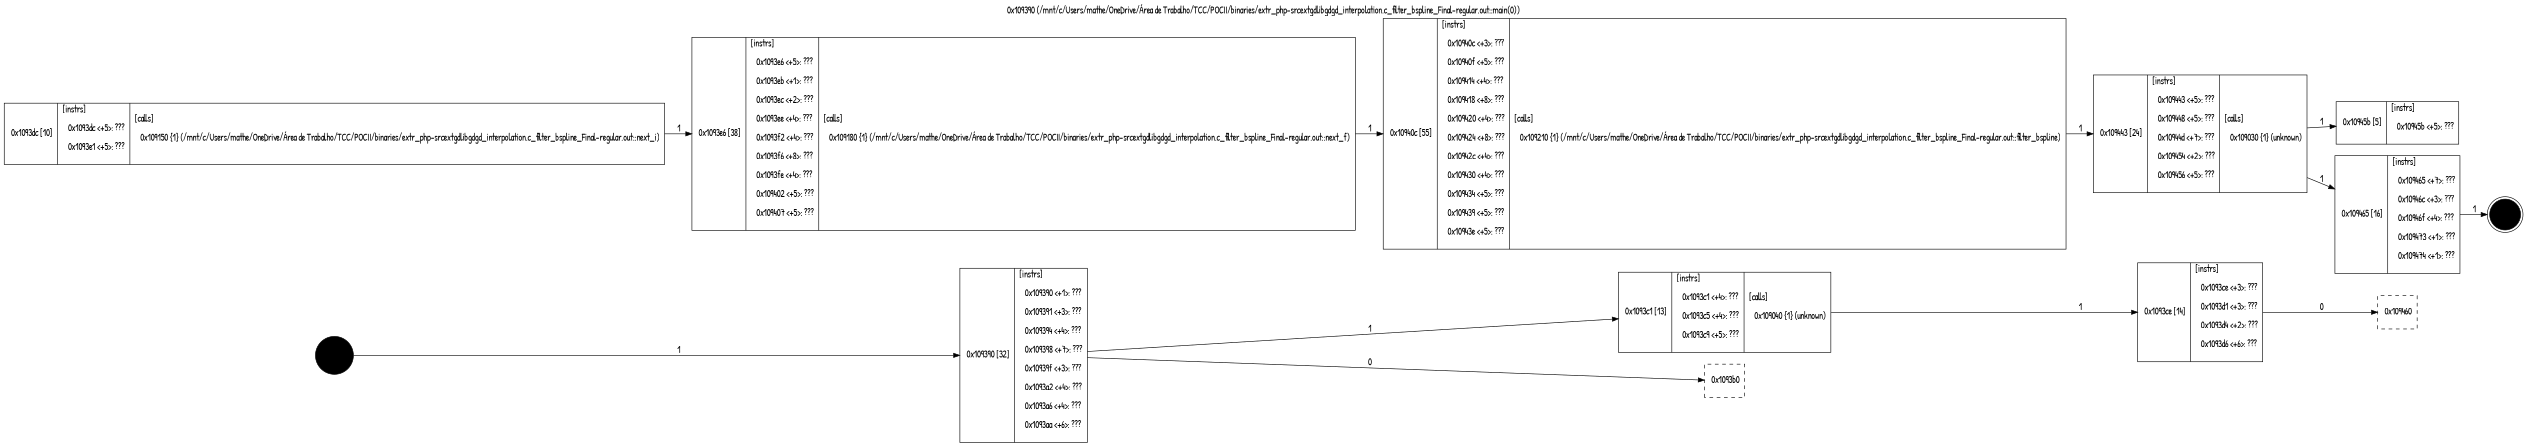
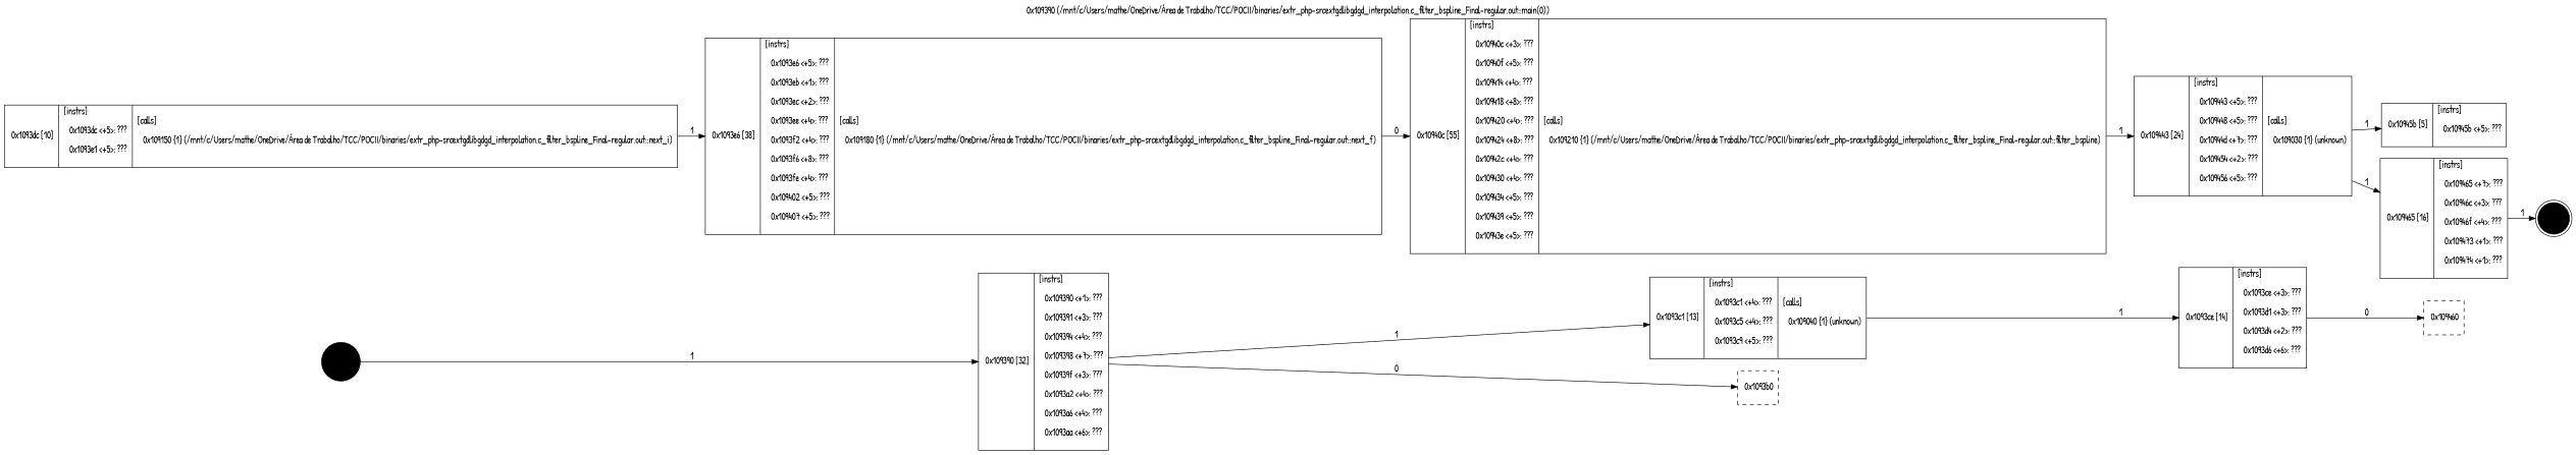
  digraph {
    fontname="Patrick Hand"
    label="0x109390 (/mnt/c/Users/mathe/OneDrive/Área de Trabalho/TCC/POCII/binaries/extr_php-srcextgdlibgdgd_interpolation.c_filter_bspline_Final-regular.out::main(0))"
    labelloc=t
    rankdir=LR
    node [fontname="Patrick Hand" shape=record]
    edge [fontname="Patrick Hand"]
    Entry [fillcolor=black height=0.3 shape=circle style=filled width=0.3]
    n2 [label="{\n     0x109390 [32]\l\n     | [instrs]\l\n     &nbsp;&nbsp;0x109390 \<+1\>: ???\l\n     &nbsp;&nbsp;0x109391 \<+3\>: ???\l\n     &nbsp;&nbsp;0x109394 \<+4\>: ???\l\n     &nbsp;&nbsp;0x109398 \<+7\>: ???\l\n     &nbsp;&nbsp;0x10939f \<+3\>: ???\l\n     &nbsp;&nbsp;0x1093a2 \<+4\>: ???\l\n     &nbsp;&nbsp;0x1093a6 \<+4\>: ???\l\n     &nbsp;&nbsp;0x1093aa \<+6\>: ???\l\n  }"]
    n3 [label="{\n     0x1093c1 [13]\l\n     | [instrs]\l\n     &nbsp;&nbsp;0x1093c1 \<+4\>: ???\l\n     &nbsp;&nbsp;0x1093c5 \<+4\>: ???\l\n     &nbsp;&nbsp;0x1093c9 \<+5\>: ???\l\n     | [calls]\l\n     &nbsp;&nbsp;0x109040 \{1\} (unknown)\l\n  }"]
    n4 [label="{\n     0x1093b0\l\n  }" style=dashed]
    n5 [label="{\n     0x1093ce [14]\l\n     | [instrs]\l\n     &nbsp;&nbsp;0x1093ce \<+3\>: ???\l\n     &nbsp;&nbsp;0x1093d1 \<+3\>: ???\l\n     &nbsp;&nbsp;0x1093d4 \<+2\>: ???\l\n     &nbsp;&nbsp;0x1093d6 \<+6\>: ???\l\n  }"]
    n6 [label="{\n     0x109460\l\n  }" style=dashed]
    n7 [label="{\n     0x1093dc [10]\l\n     | [instrs]\l\n     &nbsp;&nbsp;0x1093dc \<+5\>: ???\l\n     &nbsp;&nbsp;0x1093e1 \<+5\>: ???\l\n     | [calls]\l\n     &nbsp;&nbsp;0x109150 \{1\} (/mnt/c/Users/mathe/OneDrive/Área de Trabalho/TCC/POCII/binaries/extr_php-srcextgdlibgdgd_interpolation.c_filter_bspline_Final-regular.out::next_i)\l\n  }"]
    n8 [label="{\n     0x1093e6 [38]\l\n     | [instrs]\l\n     &nbsp;&nbsp;0x1093e6 \<+5\>: ???\l\n     &nbsp;&nbsp;0x1093eb \<+1\>: ???\l\n     &nbsp;&nbsp;0x1093ec \<+2\>: ???\l\n     &nbsp;&nbsp;0x1093ee \<+4\>: ???\l\n     &nbsp;&nbsp;0x1093f2 \<+4\>: ???\l\n     &nbsp;&nbsp;0x1093f6 \<+8\>: ???\l\n     &nbsp;&nbsp;0x1093fe \<+4\>: ???\l\n     &nbsp;&nbsp;0x109402 \<+5\>: ???\l\n     &nbsp;&nbsp;0x109407 \<+5\>: ???\l\n     | [calls]\l\n     &nbsp;&nbsp;0x109180 \{1\} (/mnt/c/Users/mathe/OneDrive/Área de Trabalho/TCC/POCII/binaries/extr_php-srcextgdlibgdgd_interpolation.c_filter_bspline_Final-regular.out::next_f)\l\n  }"]
    n9 [label="{\n     0x10940c [55]\l\n     | [instrs]\l\n     &nbsp;&nbsp;0x10940c \<+3\>: ???\l\n     &nbsp;&nbsp;0x10940f \<+5\>: ???\l\n     &nbsp;&nbsp;0x109414 \<+4\>: ???\l\n     &nbsp;&nbsp;0x109418 \<+8\>: ???\l\n     &nbsp;&nbsp;0x109420 \<+4\>: ???\l\n     &nbsp;&nbsp;0x109424 \<+8\>: ???\l\n     &nbsp;&nbsp;0x10942c \<+4\>: ???\l\n     &nbsp;&nbsp;0x109430 \<+4\>: ???\l\n     &nbsp;&nbsp;0x109434 \<+5\>: ???\l\n     &nbsp;&nbsp;0x109439 \<+5\>: ???\l\n     &nbsp;&nbsp;0x10943e \<+5\>: ???\l\n     | [calls]\l\n     &nbsp;&nbsp;0x109210 \{1\} (/mnt/c/Users/mathe/OneDrive/Área de Trabalho/TCC/POCII/binaries/extr_php-srcextgdlibgdgd_interpolation.c_filter_bspline_Final-regular.out::filter_bspline)\l\n  }"]
    Exit [fillcolor=black height=0.3 peripheries=2 shape=circle style=filled width=0.3]
    n11 [label="{\n     0x109443 [24]\l\n     | [instrs]\l\n     &nbsp;&nbsp;0x109443 \<+5\>: ???\l\n     &nbsp;&nbsp;0x109448 \<+5\>: ???\l\n     &nbsp;&nbsp;0x10944d \<+7\>: ???\l\n     &nbsp;&nbsp;0x109454 \<+2\>: ???\l\n     &nbsp;&nbsp;0x109456 \<+5\>: ???\l\n     | [calls]\l\n     &nbsp;&nbsp;0x109030 \{1\} (unknown)\l\n  }"]
    n12 [label="{\n     0x10945b [5]\l\n     | [instrs]\l\n     &nbsp;&nbsp;0x10945b \<+5\>: ???\l\n  }"]
    n13 [label="{\n     0x109465 [16]\l\n     | [instrs]\l\n     &nbsp;&nbsp;0x109465 \<+7\>: ???\l\n     &nbsp;&nbsp;0x10946c \<+3\>: ???\l\n     &nbsp;&nbsp;0x10946f \<+4\>: ???\l\n     &nbsp;&nbsp;0x109473 \<+1\>: ???\l\n     &nbsp;&nbsp;0x109474 \<+1\>: ???\l\n  }"]
    Entry -> n2 [label=" 1"]
    n2 -> n3 [label=" 1"]
    n2 -> n4 [label=" 0"]
    n3 -> n5 [label=" 1"]
    n5 -> n6 [label=" 0"]
    n7 -> n8 [label=" 1"]
-   n8 -> n9 [label=" 1"]
+   n8 -> n9 [label=" 0"]
    n9 -> n11 [label=" 1"]
    n11 -> n12 [label=" 1"]
    n11 -> n13 [label=" 1"]
    n13 -> Exit [label=" 1"]
  }
